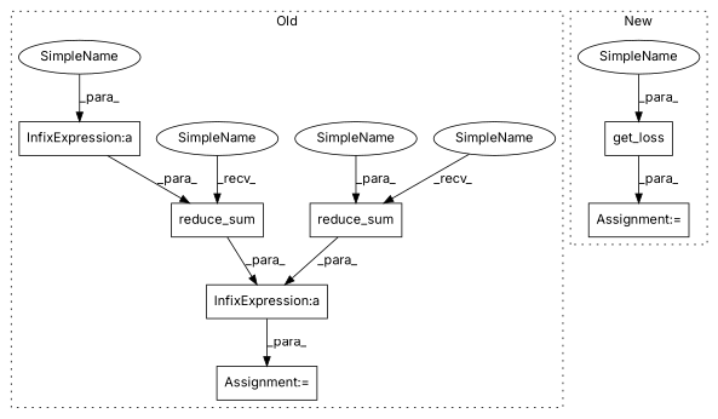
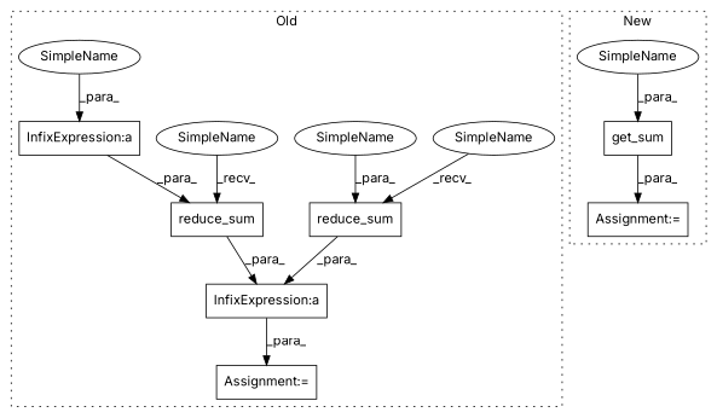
  digraph {
    fontname=Inter
    node [a=42 l=8 s=8953 shape=box fontname=Inter]
    edge [fontname=Inter]
    n1 [a=32 l="11,1" label=reduce_sum s="8942,8961"]
    n2 [a=27 l=3 label="InfixExpression:a" s=8928]
    n3 [a=27 l=3 label="InfixExpression:a" s=8916]
    n4 [a=32 l="11,1" label=reduce_sum s="8903,8927"]
    n5 [a=7 l=1 label="Assignment:=" s=8890]
    n6 [l=10 label=SimpleName s=8892 shape=ellipse]
    n7 [l=10 label=SimpleName s=8931 shape=ellipse]
    n8 [label=SimpleName shape=ellipse]
    n9 [label=SimpleName s=8919 shape=ellipse]
-   n10 [a=32 l="9,1" label=get_loss s="8925,8961"]
+   n10 [a=32 l="9,1" label=get_sum s="8925,8961"]
    n11 [a=7 l=1 label="Assignment:=" s=8924]
    n12 [label=SimpleName shape=ellipse]
    subgraph cluster_1 {
      label=Old
      style=dotted
      n1
      n2
      n3
      n4
      n5
      n6
      n7
      n8
      n9
    }
    subgraph cluster_2 {
      label=New
      style=dotted
      n10
      n11
      n12
    }
    n1 -> n2 [label=_para_]
    n2 -> n5 [label=_para_]
    n3 -> n4 [label=_para_]
    n4 -> n2 [label=_para_]
    n6 -> n4 [label=_recv_]
    n7 -> n1 [label=_recv_]
    n8 -> n1 [label=_para_]
    n9 -> n3 [label=_para_]
    n10 -> n11 [label=_para_]
    n12 -> n10 [label=_para_]
  }
